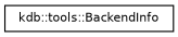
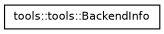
  digraph {
    rankdir=LR
-   n1 [color=black fillcolor=white fontname=Helvetica fontsize=10 height=0.2 label="kdb::tools::BackendInfo" shape=record style=filled width=0.4]
+   n1 [color=black fillcolor=white fontname=Helvetica fontsize=10 height=0.2 label="tools::tools::BackendInfo" shape=record style=filled width=0.4]
  }
